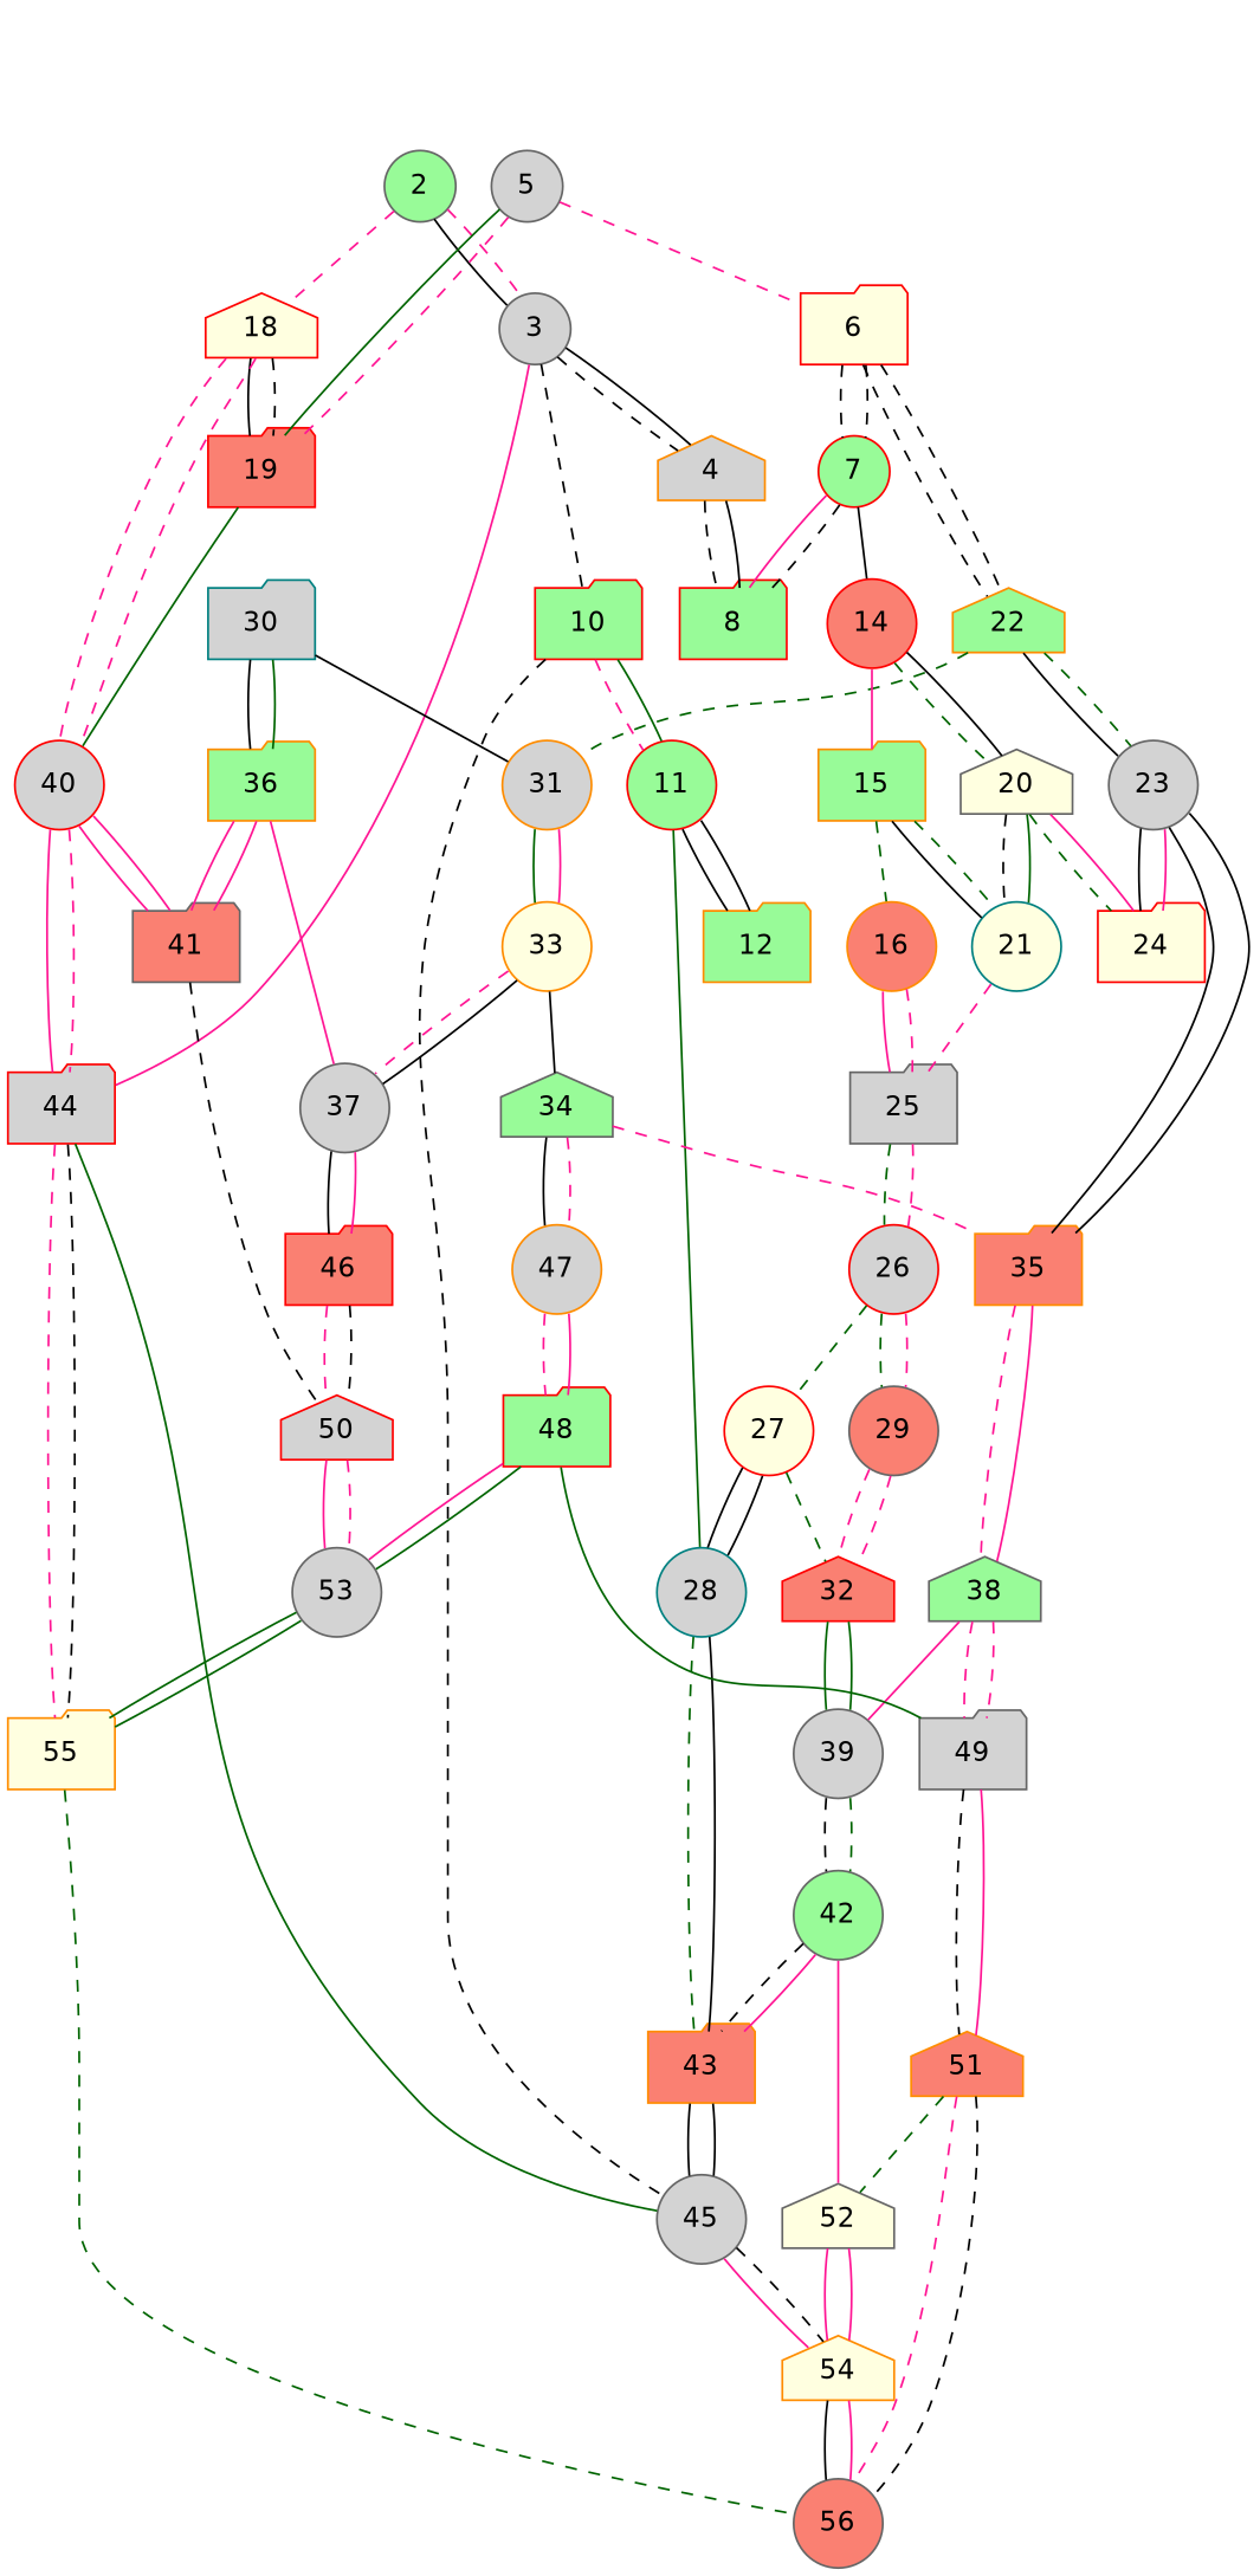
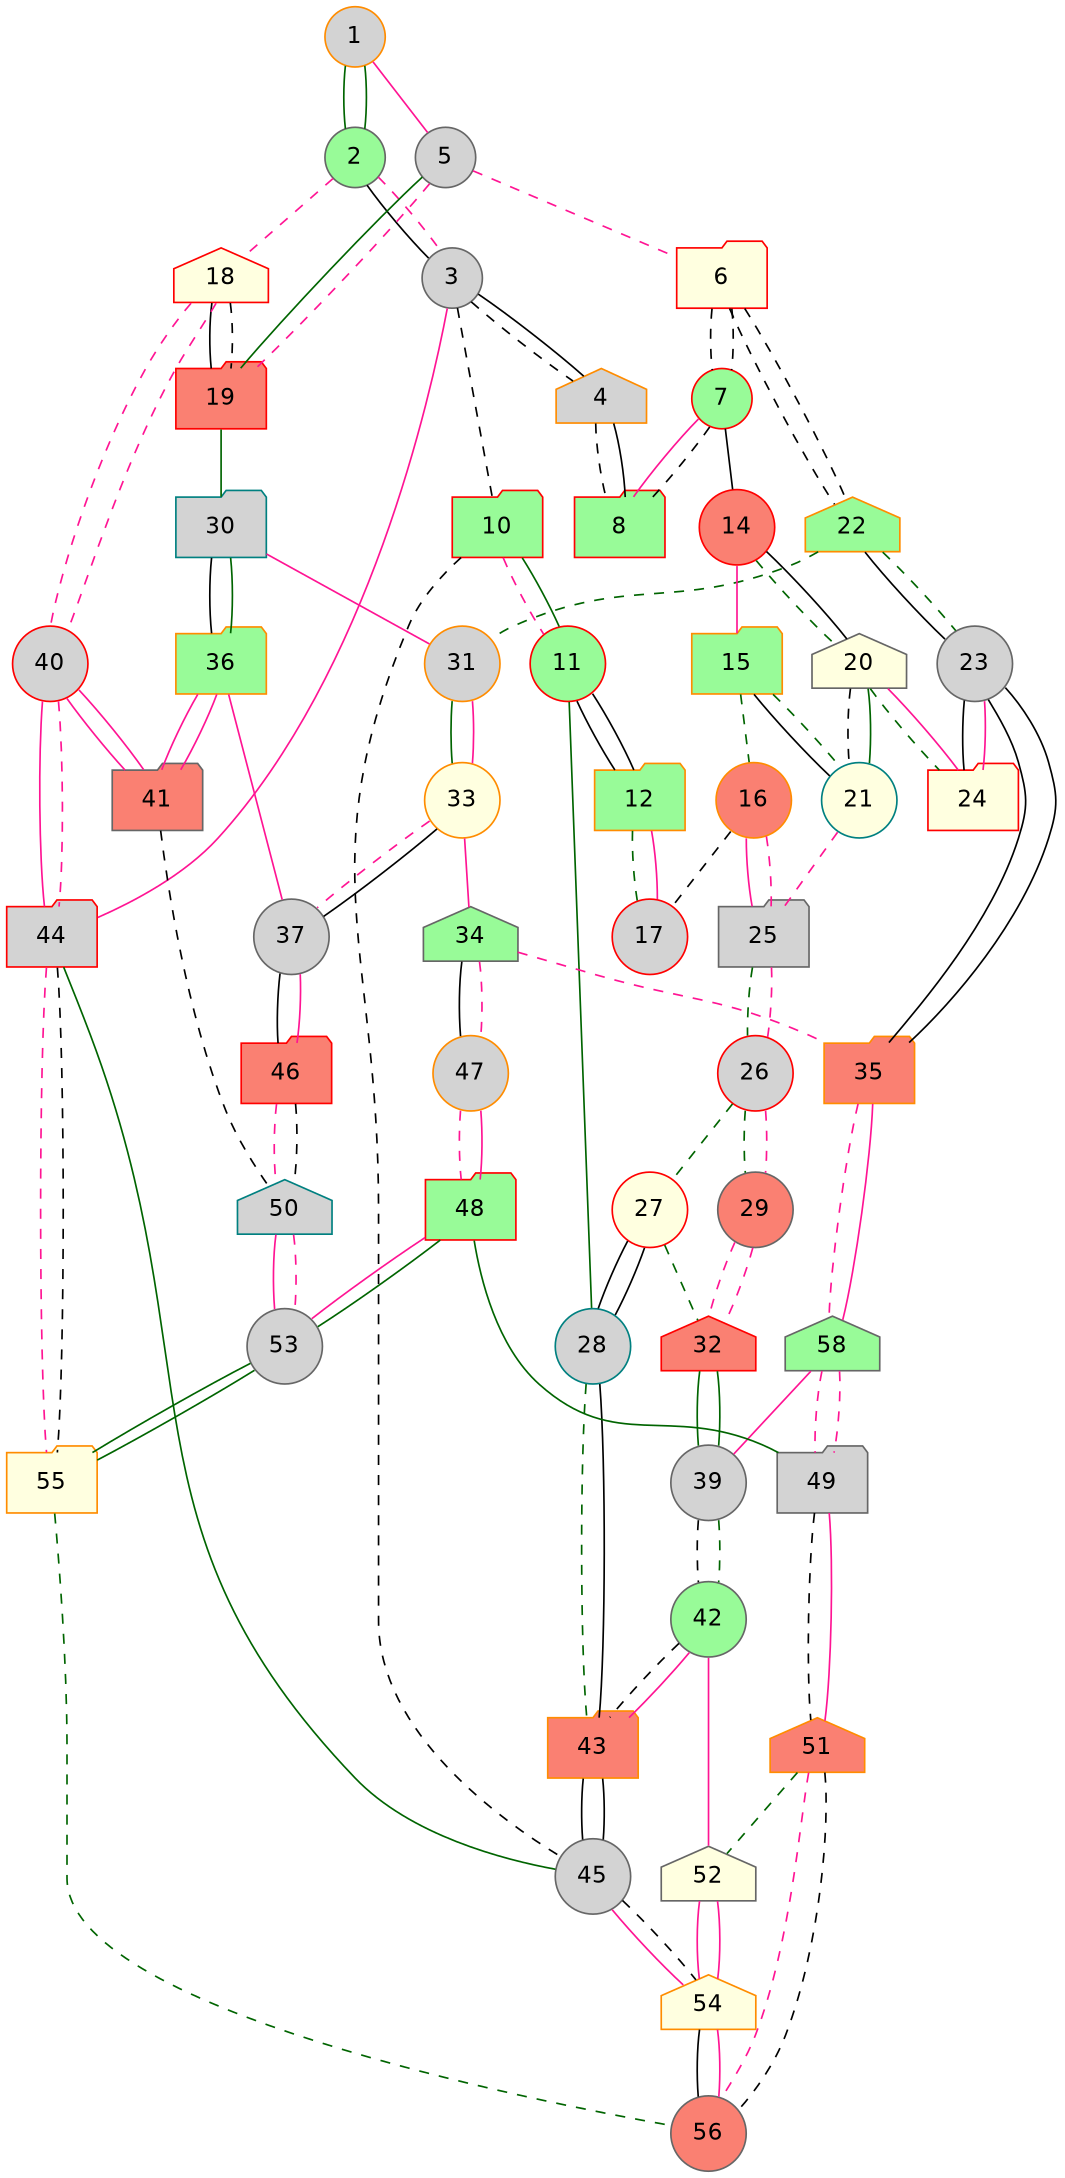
  graph {
    fontname="DejaVu Sans"
    node [color=gray40 fillcolor=lightgrey fontname="DejaVu Sans" shape=circle style=filled]
    edge [color=deeppink fontname="DejaVu Sans" style=solid]
+   1 [color=darkorange]
    2 [fillcolor=palegreen]
    5
    3
    18 [color=red fillcolor=lightyellow shape=house]
    6 [color=red fillcolor=lightyellow shape=folder]
    19 [color=red fillcolor=salmon shape=folder]
    4 [color=darkorange shape=house]
    10 [color=red fillcolor=palegreen shape=folder]
    44 [color=red shape=folder]
    40 [color=red]
    8 [color=red fillcolor=palegreen shape=folder]
    11 [color=red fillcolor=palegreen]
    45
    55 [color=darkorange fillcolor=lightyellow shape=folder]
    7 [color=red fillcolor=palegreen]
    22 [color=darkorange fillcolor=palegreen shape=house]
    30 [color=teal shape=folder]
    14 [color=red fillcolor=salmon]
    23
    31 [color=darkorange]
    15 [color=darkorange fillcolor=palegreen shape=folder]
    20 [fillcolor=lightyellow shape=house]
    12 [color=darkorange fillcolor=palegreen shape=folder]
    28 [color=teal]
    54 [color=darkorange fillcolor=lightyellow shape=house]
+   17 [color=red]
    43 [color=darkorange fillcolor=salmon shape=folder]
    16 [color=darkorange fillcolor=salmon]
    21 [color=teal fillcolor=lightyellow]
    24 [color=red fillcolor=lightyellow shape=folder]
    25 [shape=folder]
    26 [color=red]
    41 [fillcolor=salmon shape=folder]
    36 [color=darkorange fillcolor=palegreen shape=folder]
    35 [color=darkorange fillcolor=salmon shape=folder]
    33 [color=darkorange fillcolor=lightyellow]
-   38 [fillcolor=palegreen shape=house]
+   38 [fillcolor=palegreen shape=house label=58]
    29 [fillcolor=salmon]
    32 [color=red fillcolor=salmon shape=house]
    27 [color=red fillcolor=lightyellow]
    39
    37
    34 [fillcolor=palegreen shape=house]
    42 [fillcolor=palegreen]
    47 [color=darkorange]
    46 [color=red fillcolor=salmon shape=folder]
    48 [color=red fillcolor=palegreen shape=folder]
    49 [shape=folder]
-   50 [color=red shape=house]
+   50 [color=teal shape=house]
    51 [color=darkorange fillcolor=salmon shape=house]
    52 [fillcolor=lightyellow shape=house]
    53
    56 [fillcolor=salmon]
+   1 -- 2 [color=darkgreen]
+   1 -- 2 [color=darkgreen]
+   1 -- 5
    2 -- 3 [color=black]
    2 -- 3 [style=dashed]
    2 -- 18 [style=dashed]
    5 -- 6 [style=dashed]
    5 -- 19 [color=darkgreen]
    5 -- 19 [style=dashed]
    3 -- 4 [color=black style=dashed]
    3 -- 4 [color=black]
    3 -- 10 [color=black style=dashed]
    3 -- 44
    18 -- 19 [color=black]
    18 -- 19 [color=black style=dashed]
    18 -- 40 [style=dashed]
    18 -- 40 [style=dashed]
    6 -- 7 [color=black style=dashed]
    6 -- 7 [color=black style=dashed]
    6 -- 22 [color=black style=dashed]
    6 -- 22 [color=black style=dashed]
-   19 -- 40 [color=darkgreen]
+   19 -- 30 [color=darkgreen]
    4 -- 8 [color=black style=dashed]
    4 -- 8 [color=black]
    10 -- 11 [style=dashed]
    10 -- 11 [color=darkgreen]
    10 -- 45 [color=black style=dashed]
    44 -- 45 [color=darkgreen]
    44 -- 55 [style=dashed]
    44 -- 55 [color=black style=dashed]
    40 -- 44
    40 -- 44 [style=dashed]
    40 -- 41
    40 -- 41
    11 -- 12 [color=black]
    11 -- 12 [color=black]
    11 -- 28 [color=darkgreen]
    45 -- 54
    45 -- 54 [color=black style=dashed]
    55 -- 56 [color=darkgreen style=dashed]
    7 -- 8
    7 -- 8 [color=black style=dashed]
    7 -- 14 [color=black]
    22 -- 23 [color=black]
    22 -- 23 [color=darkgreen style=dashed]
    22 -- 31 [color=darkgreen style=dashed]
-   30 -- 31 [color=black]
+   30 -- 31
    30 -- 36 [color=black]
    30 -- 36 [color=darkgreen]
    14 -- 15
    14 -- 20 [color=darkgreen style=dashed]
    14 -- 20 [color=black]
    23 -- 24 [color=black]
    23 -- 24
    23 -- 35 [color=black]
    23 -- 35 [color=black]
    31 -- 33 [color=darkgreen]
    31 -- 33
    15 -- 16 [color=darkgreen style=dashed]
    15 -- 21 [color=black]
    15 -- 21 [color=darkgreen style=dashed]
    20 -- 21 [color=black style=dashed]
    20 -- 21 [color=darkgreen]
    20 -- 24 [color=darkgreen style=dashed]
    20 -- 24
+   12 -- 17 [color=darkgreen style=dashed]
+   12 -- 17
    28 -- 43 [color=darkgreen style=dashed]
    28 -- 43 [color=black]
    54 -- 56 [color=black]
    54 -- 56
    43 -- 45 [color=black]
    43 -- 45 [color=black]
+   16 -- 17 [color=black style=dashed]
    16 -- 25
    16 -- 25 [style=dashed]
    21 -- 25 [style=dashed]
    25 -- 26 [color=darkgreen style=dashed]
    25 -- 26 [style=dashed]
    26 -- 29 [color=darkgreen style=dashed]
    26 -- 29 [style=dashed]
    26 -- 27 [color=darkgreen style=dashed]
    41 -- 50 [color=black style=dashed]
    36 -- 41
    36 -- 41
    36 -- 37
    35 -- 38 [style=dashed]
    35 -- 38
    33 -- 37 [style=dashed]
    33 -- 37 [color=black]
-   33 -- 34 [color=black]
+   33 -- 34
    38 -- 39
    38 -- 49 [style=dashed]
    38 -- 49 [style=dashed]
    29 -- 32 [style=dashed]
    29 -- 32 [style=dashed]
    32 -- 39 [color=darkgreen]
    32 -- 39 [color=darkgreen]
    27 -- 28 [color=black]
    27 -- 28 [color=black]
    27 -- 32 [color=darkgreen style=dashed]
    39 -- 42 [color=black style=dashed]
    39 -- 42 [color=darkgreen style=dashed]
    37 -- 46 [color=black]
    37 -- 46
    34 -- 35 [style=dashed]
    34 -- 47 [color=black]
    34 -- 47 [style=dashed]
    42 -- 43 [color=black style=dashed]
    42 -- 43
    42 -- 52
    47 -- 48 [style=dashed]
    47 -- 48
    46 -- 50 [style=dashed]
    46 -- 50 [color=black style=dashed]
    48 -- 49 [color=darkgreen]
    48 -- 53
    48 -- 53 [color=darkgreen]
    49 -- 51 [color=black style=dashed]
    49 -- 51
    50 -- 53
    50 -- 53 [style=dashed]
    51 -- 52 [color=darkgreen style=dashed]
    51 -- 56 [style=dashed]
    51 -- 56 [color=black style=dashed]
    52 -- 54
    52 -- 54
    53 -- 55 [color=darkgreen]
    53 -- 55 [color=darkgreen]
  }
